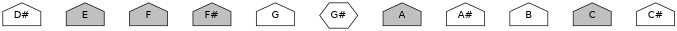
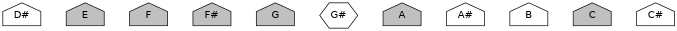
  graph {
    mindist=.1
    rankdir=LR
    node [fillcolor=white fontname=Helvetica margin=0 shape=house style=filled]
    edge [style=invis]
    E [fillcolor=gray]
    F [fillcolor=gray]
    "F#" [fillcolor=gray]
-   G
+   G [fillcolor=gray]
    "G#" [shape=hexagon]
    A [fillcolor=gray]
    "A#"
    B
    C [fillcolor=gray]
    "C#"
    "D#"
    subgraph sub_1 {
      E
      F
      "F#"
      G
      "G#"
      A
      "A#"
      B
      C
      "C#"
      "D#"
    }
    E -- F
    F -- "F#"
    "F#" -- G
    G -- "G#"
    "G#" -- A
    A -- "A#"
    "A#" -- B
    B -- C
    C -- "C#"
    "D#" -- E
  }
